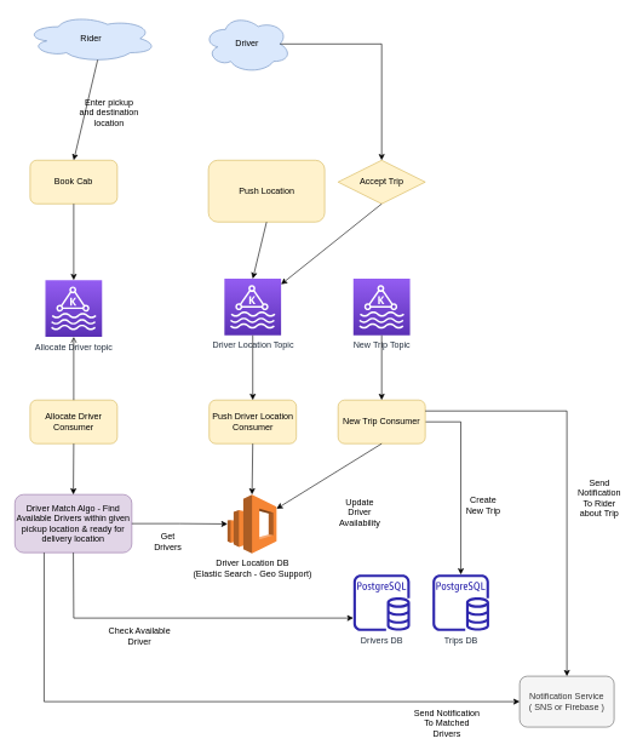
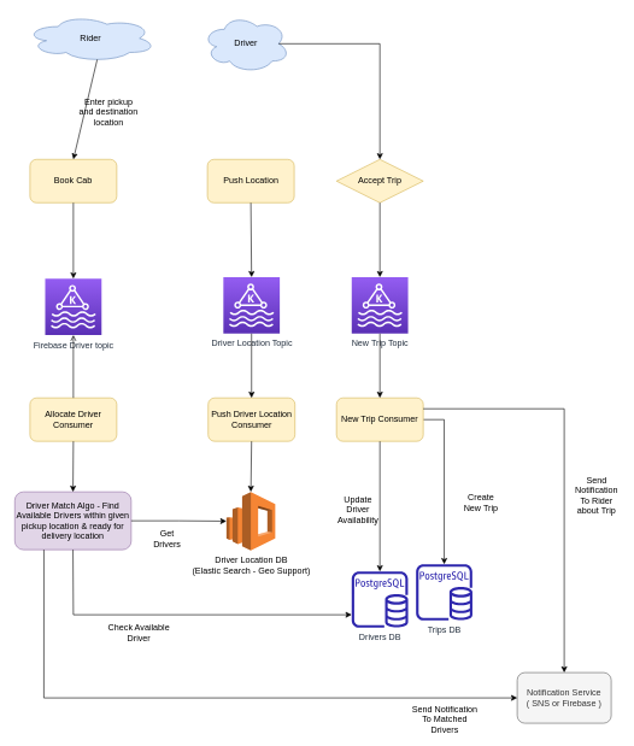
  <mxCell id="0" />
  <mxCell id="1" parent="0" />
  <mxCell id="2" value="Rider" style="ellipse;shape=cloud;whiteSpace=wrap;html=1;fillColor=#dae8fc;strokeColor=#6c8ebf;" parent="1" vertex="1"><mxGeometry x="35" y="20" width="180" height="65" as="geometry" /></mxCell>
  <mxCell id="3" value="Book Cab" style="rounded=1;whiteSpace=wrap;html=1;fillColor=#fff2cc;strokeColor=#d6b656;" parent="1" vertex="1"><mxGeometry x="41" y="220" width="120" height="60" as="geometry" /></mxCell>
  <mxCell id="4" value="" style="endArrow=classic;html=1;rounded=0;exitX=0.55;exitY=0.95;exitDx=0;exitDy=0;exitPerimeter=0;entryX=0.5;entryY=0;entryDx=0;entryDy=0;" parent="1" source="2" target="3" edge="1"><mxGeometry width="50" height="50" relative="1" as="geometry"><mxPoint x="255" y="240" as="sourcePoint" /><mxPoint x="305" y="190" as="targetPoint" /></mxGeometry></mxCell>
  <mxCell id="5" value="Enter pickup and destination location" style="text;html=1;strokeColor=none;fillColor=none;align=center;verticalAlign=middle;whiteSpace=wrap;rounded=0;" parent="1" vertex="1"><mxGeometry x="105" y="130" width="90" height="50" as="geometry" /></mxCell>
- <mxCell id="6" value="Allocate Driver topic" style="sketch=0;points=[[0,0,0],[0.25,0,0],[0.5,0,0],[0.75,0,0],[1,0,0],[0,1,0],[0.25,1,0],[0.5,1,0],[0.75,1,0],[1,1,0],[0,0.25,0],[0,0.5,0],[0,0.75,0],[1,0.25,0],[1,0.5,0],[1,0.75,0]];outlineConnect=0;fontColor=#232F3E;gradientColor=#945DF2;gradientDirection=north;fillColor=#5A30B5;strokeColor=#ffffff;dashed=0;verticalLabelPosition=bottom;verticalAlign=top;align=center;html=1;fontSize=12;fontStyle=0;aspect=fixed;shape=mxgraph.aws4.resourceIcon;resIcon=mxgraph.aws4.managed_streaming_for_kafka;" parent="1" vertex="1"><mxGeometry x="62" y="385" width="78" height="78" as="geometry" /></mxCell>
+ <mxCell id="6" value="Firebase Driver topic" style="sketch=0;points=[[0,0,0],[0.25,0,0],[0.5,0,0],[0.75,0,0],[1,0,0],[0,1,0],[0.25,1,0],[0.5,1,0],[0.75,1,0],[1,1,0],[0,0.25,0],[0,0.5,0],[0,0.75,0],[1,0.25,0],[1,0.5,0],[1,0.75,0]];outlineConnect=0;fontColor=#232F3E;gradientColor=#945DF2;gradientDirection=north;fillColor=#5A30B5;strokeColor=#ffffff;dashed=0;verticalLabelPosition=bottom;verticalAlign=top;align=center;html=1;fontSize=12;fontStyle=0;aspect=fixed;shape=mxgraph.aws4.resourceIcon;resIcon=mxgraph.aws4.managed_streaming_for_kafka;" parent="1" vertex="1"><mxGeometry x="62" y="385" width="78" height="78" as="geometry" /></mxCell>
  <mxCell id="7" value="" style="endArrow=classic;html=1;rounded=0;exitX=0.5;exitY=1;exitDx=0;exitDy=0;entryX=0.5;entryY=0;entryDx=0;entryDy=0;entryPerimeter=0;" parent="1" source="3" target="6" edge="1"><mxGeometry width="50" height="50" relative="1" as="geometry"><mxPoint x="255" y="330" as="sourcePoint" /><mxPoint x="305" y="280" as="targetPoint" /></mxGeometry></mxCell>
  <mxCell id="8" value="Allocate Driver Consumer" style="rounded=1;whiteSpace=wrap;html=1;fillColor=#fff2cc;strokeColor=#d6b656;" parent="1" vertex="1"><mxGeometry x="41" y="550" width="120" height="60" as="geometry" /></mxCell>
  <mxCell id="9" value="Driver Location DB &lt;br&gt;(Elastic Search - Geo Support)" style="outlineConnect=0;dashed=0;verticalLabelPosition=bottom;verticalAlign=top;align=center;html=1;shape=mxgraph.aws3.elasticsearch_service;fillColor=#F58534;gradientColor=none;" parent="1" vertex="1"><mxGeometry x="312.75" y="680" width="67.5" height="81" as="geometry" /></mxCell>
  <mxCell id="10" value="" style="endArrow=open;html=1;rounded=0;exitX=0.5;exitY=0;exitDx=0;exitDy=0;" parent="1" source="8" target="6" edge="1"><mxGeometry width="50" height="50" relative="1" as="geometry"><mxPoint x="255" y="620" as="sourcePoint" /><mxPoint x="305" y="570" as="targetPoint" /></mxGeometry></mxCell>
  <mxCell id="11" value="Driver Match Algo - Find Available Drivers within given pickup location &amp;amp; ready for delivery location" style="rounded=1;whiteSpace=wrap;html=1;fillColor=#e1d5e7;strokeColor=#9673a6;" parent="1" vertex="1"><mxGeometry x="20" y="680" width="161" height="80" as="geometry" /></mxCell>
  <mxCell id="12" value="" style="endArrow=classic;html=1;rounded=0;exitX=0.5;exitY=1;exitDx=0;exitDy=0;entryX=0.5;entryY=0;entryDx=0;entryDy=0;" parent="1" source="8" target="11" edge="1"><mxGeometry width="50" height="50" relative="1" as="geometry"><mxPoint x="215" y="700" as="sourcePoint" /><mxPoint x="265" y="650" as="targetPoint" /></mxGeometry></mxCell>
  <mxCell id="13" value="" style="endArrow=classic;html=1;rounded=0;exitX=1;exitY=0.5;exitDx=0;exitDy=0;edgeStyle=orthogonalEdgeStyle;entryX=0;entryY=0.5;entryDx=0;entryDy=0;entryPerimeter=0;" parent="1" source="11" target="9" edge="1"><mxGeometry width="50" height="50" relative="1" as="geometry"><mxPoint x="215" y="750" as="sourcePoint" /><mxPoint x="265" y="700" as="targetPoint" /></mxGeometry></mxCell>
  <mxCell id="14" value="Driver" style="ellipse;shape=cloud;whiteSpace=wrap;html=1;fillColor=#dae8fc;strokeColor=#6c8ebf;" parent="1" vertex="1"><mxGeometry x="280" y="20" width="120" height="80" as="geometry" /></mxCell>
- <mxCell id="15" value="Push Location" style="rounded=1;whiteSpace=wrap;html=1;fillColor=#fff2cc;strokeColor=#d6b656;" parent="1" vertex="1"><mxGeometry x="286.5" y="220" width="160" height="85" as="geometry" /></mxCell>
+ <mxCell id="15" value="Push Location" style="rounded=1;whiteSpace=wrap;html=1;fillColor=#fff2cc;strokeColor=#d6b656;" parent="1" vertex="1"><mxGeometry x="286.5" y="220" width="120" height="60" as="geometry" /></mxCell>
  <mxCell id="16" value="Accept Trip" style="rhombus;whiteSpace=wrap;html=1;fillColor=#fff2cc;strokeColor=#d6b656;" parent="1" vertex="1"><mxGeometry x="465" y="220" width="120" height="60" as="geometry" /></mxCell>
  <mxCell id="17" value="" style="endArrow=classic;html=1;rounded=0;exitX=0.875;exitY=0.5;exitDx=0;exitDy=0;exitPerimeter=0;entryX=0.5;entryY=0;entryDx=0;entryDy=0;edgeStyle=orthogonalEdgeStyle;" parent="1" source="14" target="16" edge="1"><mxGeometry width="50" height="50" relative="1" as="geometry"><mxPoint x="165" y="300" as="sourcePoint" /><mxPoint x="215" y="250" as="targetPoint" /></mxGeometry></mxCell>
  <mxCell id="18" value="Driver Location Topic" style="sketch=0;points=[[0,0,0],[0.25,0,0],[0.5,0,0],[0.75,0,0],[1,0,0],[0,1,0],[0.25,1,0],[0.5,1,0],[0.75,1,0],[1,1,0],[0,0.25,0],[0,0.5,0],[0,0.75,0],[1,0.25,0],[1,0.5,0],[1,0.75,0]];outlineConnect=0;fontColor=#232F3E;gradientColor=#945DF2;gradientDirection=north;fillColor=#5A30B5;strokeColor=#ffffff;dashed=0;verticalLabelPosition=bottom;verticalAlign=top;align=center;html=1;fontSize=12;fontStyle=0;aspect=fixed;shape=mxgraph.aws4.resourceIcon;resIcon=mxgraph.aws4.managed_streaming_for_kafka;" parent="1" vertex="1"><mxGeometry x="308.5" y="383" width="78" height="78" as="geometry" /></mxCell>
  <mxCell id="19" value="" style="endArrow=classic;html=1;rounded=0;exitX=0.5;exitY=1;exitDx=0;exitDy=0;entryX=0.5;entryY=0;entryDx=0;entryDy=0;entryPerimeter=0;" parent="1" source="15" target="18" edge="1"><mxGeometry width="50" height="50" relative="1" as="geometry"><mxPoint x="165" y="490" as="sourcePoint" /><mxPoint x="215" y="440" as="targetPoint" /></mxGeometry></mxCell>
  <mxCell id="20" value="Push Driver Location Consumer" style="rounded=1;whiteSpace=wrap;html=1;fillColor=#fff2cc;strokeColor=#d6b656;" parent="1" vertex="1"><mxGeometry x="287.5" y="550" width="120" height="60" as="geometry" /></mxCell>
  <mxCell id="21" value="" style="endArrow=classic;html=1;rounded=0;exitX=0.5;exitY=1;exitDx=0;exitDy=0;exitPerimeter=0;entryX=0.5;entryY=0;entryDx=0;entryDy=0;" parent="1" source="18" target="20" edge="1"><mxGeometry width="50" height="50" relative="1" as="geometry"><mxPoint x="165" y="540" as="sourcePoint" /><mxPoint x="215" y="490" as="targetPoint" /></mxGeometry></mxCell>
  <mxCell id="22" value="" style="endArrow=classic;html=1;rounded=0;exitX=0.5;exitY=1;exitDx=0;exitDy=0;entryX=0.5;entryY=0;entryDx=0;entryDy=0;entryPerimeter=0;" parent="1" source="20" target="9" edge="1"><mxGeometry width="50" height="50" relative="1" as="geometry"><mxPoint x="165" y="540" as="sourcePoint" /><mxPoint x="215" y="490" as="targetPoint" /></mxGeometry></mxCell>
  <mxCell id="23" value="Send Notification To Matched Drivers" style="text;html=1;strokeColor=none;fillColor=none;align=center;verticalAlign=middle;whiteSpace=wrap;rounded=0;" parent="1" vertex="1"><mxGeometry x="565" y="980" width="100" height="30" as="geometry" /></mxCell>
  <mxCell id="24" value="New Trip Topic" style="sketch=0;points=[[0,0,0],[0.25,0,0],[0.5,0,0],[0.75,0,0],[1,0,0],[0,1,0],[0.25,1,0],[0.5,1,0],[0.75,1,0],[1,1,0],[0,0.25,0],[0,0.5,0],[0,0.75,0],[1,0.25,0],[1,0.5,0],[1,0.75,0]];outlineConnect=0;fontColor=#232F3E;gradientColor=#945DF2;gradientDirection=north;fillColor=#5A30B5;strokeColor=#ffffff;dashed=0;verticalLabelPosition=bottom;verticalAlign=top;align=center;html=1;fontSize=12;fontStyle=0;aspect=fixed;shape=mxgraph.aws4.resourceIcon;resIcon=mxgraph.aws4.managed_streaming_for_kafka;" parent="1" vertex="1"><mxGeometry x="486" y="383" width="78" height="78" as="geometry" /></mxCell>
- <mxCell id="25" value="" style="endArrow=classic;html=1;rounded=0;exitX=0.5;exitY=1;exitDx=0;exitDy=0;" parent="1" source="16" target="18" edge="1"><mxGeometry width="50" height="50" relative="1" as="geometry"><mxPoint x="175" y="430" as="sourcePoint" /><mxPoint x="225" y="380" as="targetPoint" /></mxGeometry></mxCell>
- <mxCell id="26" value="Trips DB" style="sketch=0;outlineConnect=0;fontColor=#232F3E;gradientColor=none;fillColor=#2E27AD;strokeColor=none;dashed=0;verticalLabelPosition=bottom;verticalAlign=top;align=center;html=1;fontSize=12;fontStyle=0;aspect=fixed;pointerEvents=1;shape=mxgraph.aws4.rds_postgresql_instance;" parent="1" vertex="1"><mxGeometry x="595" y="790" width="78" height="78" as="geometry" /></mxCell>
+ <mxCell id="25" value="" style="endArrow=classic;html=1;rounded=0;exitX=0.5;exitY=1;exitDx=0;exitDy=0;" parent="1" source="16" target="24" edge="1"><mxGeometry width="50" height="50" relative="1" as="geometry"><mxPoint x="175" y="430" as="sourcePoint" /><mxPoint x="225" y="380" as="targetPoint" /></mxGeometry></mxCell>
+ <mxCell id="26" value="Trips DB" style="sketch=0;outlineConnect=0;fontColor=#232F3E;gradientColor=none;fillColor=#2E27AD;strokeColor=none;dashed=0;verticalLabelPosition=bottom;verticalAlign=top;align=center;html=1;fontSize=12;fontStyle=0;aspect=fixed;pointerEvents=1;shape=mxgraph.aws4.rds_postgresql_instance;" parent="1" vertex="1"><mxGeometry x="575" y="780" width="78" height="78" as="geometry" /></mxCell>
  <mxCell id="27" value="" style="endArrow=classic;html=1;rounded=0;exitX=1;exitY=0.5;exitDx=0;exitDy=0;edgeStyle=orthogonalEdgeStyle;" parent="1" source="28" target="26" edge="1"><mxGeometry width="50" height="50" relative="1" as="geometry"><mxPoint x="535" y="710" as="sourcePoint" /><mxPoint x="225" y="680" as="targetPoint" /></mxGeometry></mxCell>
  <mxCell id="28" value="New Trip Consumer" style="rounded=1;whiteSpace=wrap;html=1;fillColor=#fff2cc;strokeColor=#d6b656;" parent="1" vertex="1"><mxGeometry x="465" y="550" width="120" height="60" as="geometry" /></mxCell>
  <mxCell id="29" value="" style="endArrow=classic;html=1;rounded=0;exitX=0.5;exitY=1;exitDx=0;exitDy=0;exitPerimeter=0;" parent="1" source="24" target="28" edge="1"><mxGeometry width="50" height="50" relative="1" as="geometry"><mxPoint x="175" y="600" as="sourcePoint" /><mxPoint x="225" y="550" as="targetPoint" /></mxGeometry></mxCell>
  <mxCell id="30" value="Get Drivers" style="text;html=1;strokeColor=none;fillColor=none;align=center;verticalAlign=middle;whiteSpace=wrap;rounded=0;" parent="1" vertex="1"><mxGeometry x="201" y="730" width="60" height="30" as="geometry" /></mxCell>
  <mxCell id="31" value="Drivers DB" style="sketch=0;outlineConnect=0;fontColor=#232F3E;gradientColor=none;fillColor=#2E27AD;strokeColor=none;dashed=0;verticalLabelPosition=bottom;verticalAlign=top;align=center;html=1;fontSize=12;fontStyle=0;aspect=fixed;pointerEvents=1;shape=mxgraph.aws4.rds_postgresql_instance;" parent="1" vertex="1"><mxGeometry x="486" y="790" width="78" height="78" as="geometry" /></mxCell>
- <mxCell id="32" value="" style="endArrow=classic;html=1;rounded=0;exitX=0.5;exitY=1;exitDx=0;exitDy=0;" parent="1" source="28" target="9" edge="1"><mxGeometry width="50" height="50" relative="1" as="geometry"><mxPoint x="175" y="810" as="sourcePoint" /><mxPoint x="225" y="760" as="targetPoint" /></mxGeometry></mxCell>
+ <mxCell id="32" value="" style="endArrow=classic;html=1;rounded=0;exitX=0.5;exitY=1;exitDx=0;exitDy=0;" parent="1" source="28" target="31" edge="1"><mxGeometry width="50" height="50" relative="1" as="geometry"><mxPoint x="175" y="810" as="sourcePoint" /><mxPoint x="225" y="760" as="targetPoint" /></mxGeometry></mxCell>
  <mxCell id="33" value="Update Driver Availability" style="text;html=1;strokeColor=none;fillColor=none;align=center;verticalAlign=middle;whiteSpace=wrap;rounded=0;" parent="1" vertex="1"><mxGeometry x="465" y="690" width="60" height="30" as="geometry" /></mxCell>
  <mxCell id="34" value="" style="endArrow=classic;html=1;rounded=0;exitX=0.5;exitY=1;exitDx=0;exitDy=0;edgeStyle=elbowEdgeStyle;" parent="1" source="11" target="31" edge="1"><mxGeometry width="50" height="50" relative="1" as="geometry"><mxPoint x="175" y="770" as="sourcePoint" /><mxPoint x="225" y="720" as="targetPoint" /><Array as="points"><mxPoint x="101" y="850" /></Array></mxGeometry></mxCell>
  <mxCell id="35" value="Check Available Driver" style="text;html=1;strokeColor=none;fillColor=none;align=center;verticalAlign=middle;whiteSpace=wrap;rounded=0;" parent="1" vertex="1"><mxGeometry x="145" y="860" width="94" height="30" as="geometry" /></mxCell>
  <mxCell id="36" value="" style="endArrow=classic;html=1;rounded=0;exitX=1;exitY=0.25;exitDx=0;exitDy=0;edgeStyle=orthogonalEdgeStyle;" parent="1" source="28" target="39" edge="1"><mxGeometry width="50" height="50" relative="1" as="geometry"><mxPoint x="735" y="610" as="sourcePoint" /><mxPoint x="785" y="560" as="targetPoint" /></mxGeometry></mxCell>
  <mxCell id="37" value="Send Notification To Rider about Trip" style="text;html=1;strokeColor=none;fillColor=none;align=center;verticalAlign=middle;whiteSpace=wrap;rounded=0;" parent="1" vertex="1"><mxGeometry x="795" y="670" width="60" height="30" as="geometry" /></mxCell>
  <mxCell id="38" value="Create New Trip" style="text;html=1;strokeColor=none;fillColor=none;align=center;verticalAlign=middle;whiteSpace=wrap;rounded=0;" parent="1" vertex="1"><mxGeometry x="635" y="680" width="60" height="30" as="geometry" /></mxCell>
  <mxCell id="39" value="&lt;div&gt;Notification Service &lt;br&gt;&lt;/div&gt;&lt;div&gt;( SNS or Firebase )&lt;/div&gt;" style="rounded=1;whiteSpace=wrap;html=1;fillColor=#f5f5f5;strokeColor=#666666;fontColor=#333333;" parent="1" vertex="1"><mxGeometry x="715" y="930" width="130" height="70" as="geometry" /></mxCell>
  <mxCell id="40" value="" style="endArrow=classic;html=1;rounded=0;exitX=0.25;exitY=1;exitDx=0;exitDy=0;entryX=0;entryY=0.5;entryDx=0;entryDy=0;edgeStyle=orthogonalEdgeStyle;" parent="1" source="11" target="39" edge="1"><mxGeometry width="50" height="50" relative="1" as="geometry"><mxPoint x="405" y="810" as="sourcePoint" /><mxPoint x="455" y="760" as="targetPoint" /></mxGeometry></mxCell>
